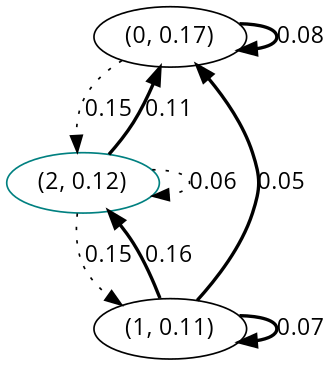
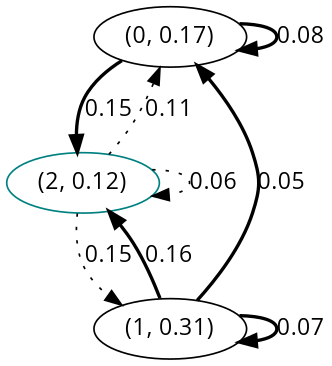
  digraph {
    fontname="Open Sans"
    node [color=black fontname="Open Sans"]
    edge [fontname="Open Sans" style=bold]
    n1 [label="(0, 0.17)"]
    n2 [color=teal label="(2, 0.12)"]
-   n3 [label="(1, 0.11)"]
+   n3 [label="(1, 0.31)"]
    n1 -> n1 [label=0.08]
-   n1 -> n2 [label=0.15 style=dotted]
-   n2 -> n1 [label=0.11]
+   n1 -> n2 [label=0.15]
+   n2 -> n1 [label=0.11 style=dotted]
    n2 -> n2 [label=0.06 style=dotted]
    n2 -> n3 [label=0.15 style=dotted]
    n3 -> n1 [label=0.05]
    n3 -> n2 [label=0.16]
    n3 -> n3 [label=0.07]
  }
